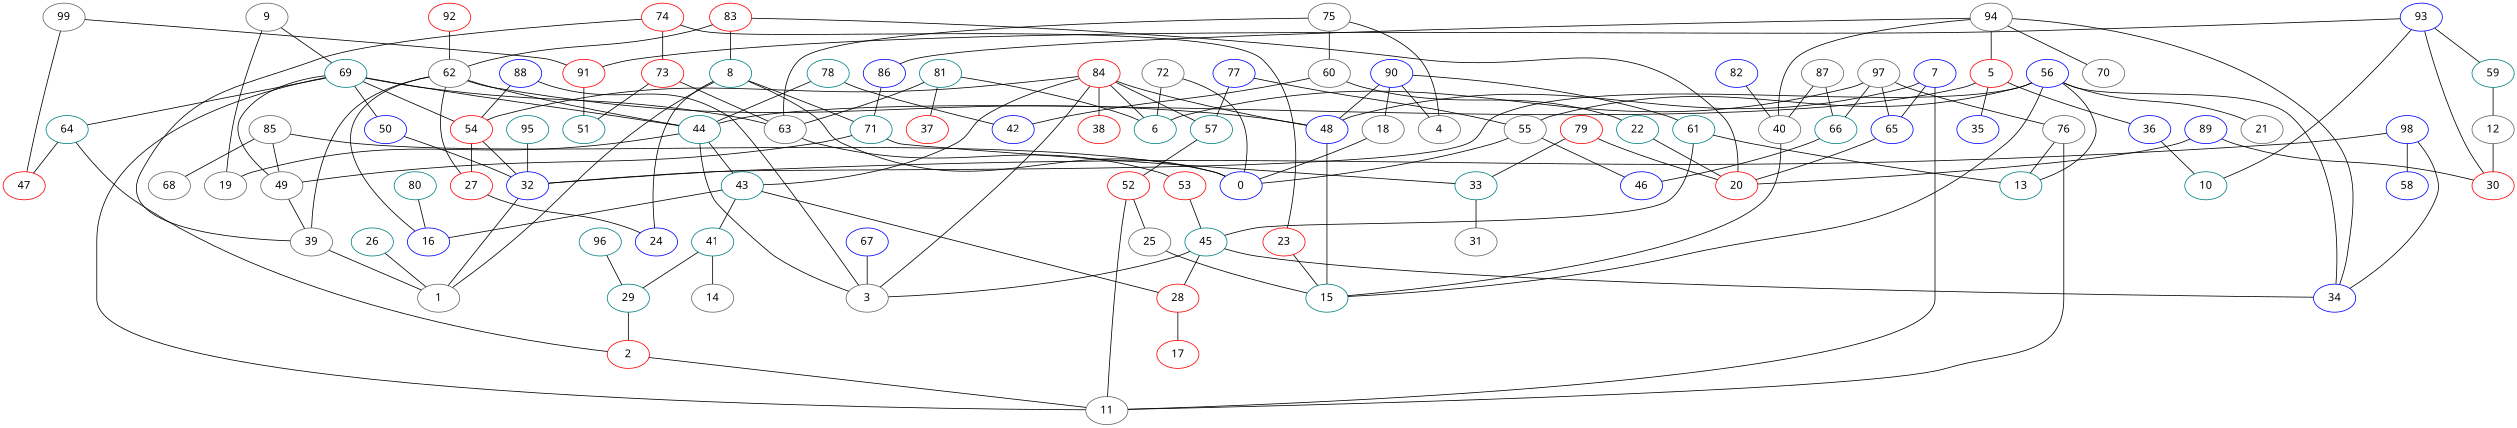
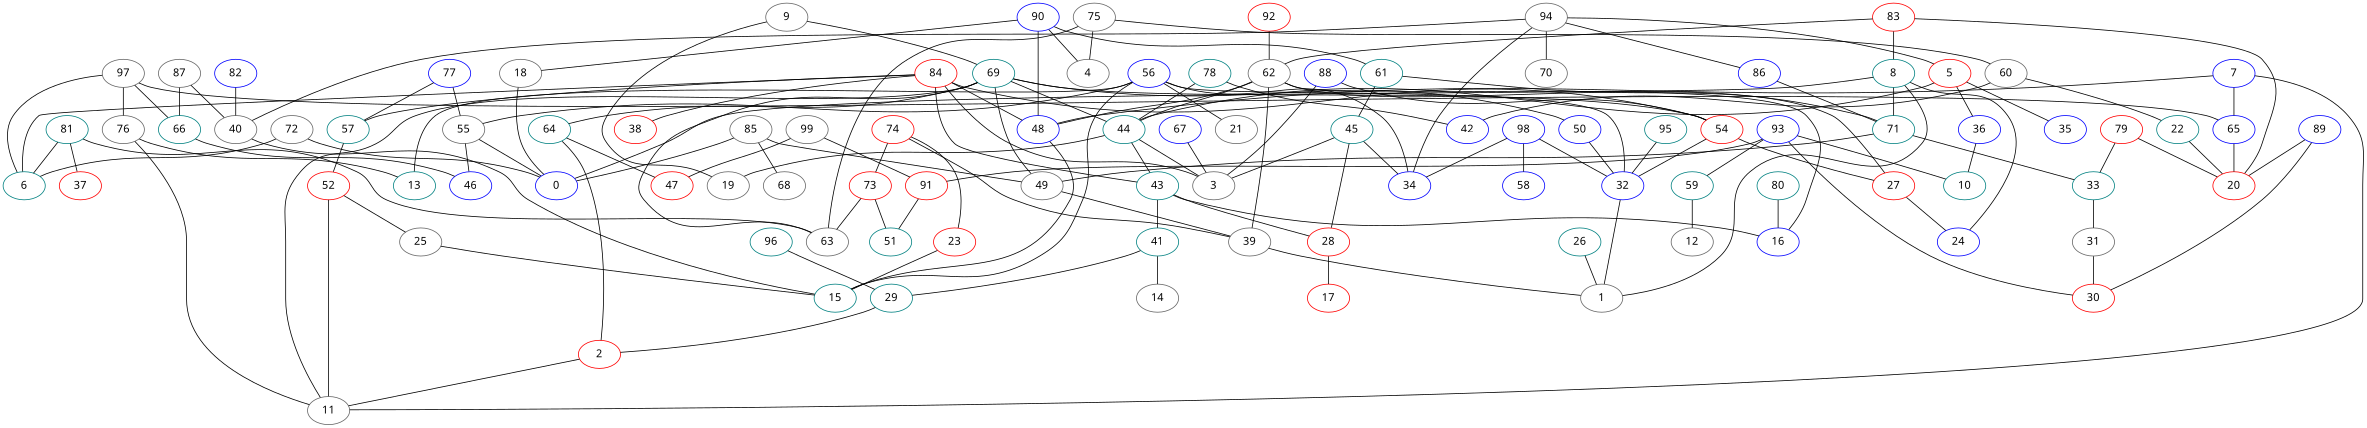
  digraph {
    fontname="Noto Sans"
    node [color=gray40 fontname="Noto Sans"]
    edge [color=black dir=none fontname="Noto Sans"]
    82 [color=blue]
    40
    15 [color=teal]
    9
    19
    69 [color=teal]
    60
    42 [color=blue]
    22 [color=teal]
    80 [color=teal]
    16 [color=blue]
    87
    66 [color=teal]
    73 [color=red]
    63
    51 [color=teal]
-   53 [color=red]
    75
    4
    20 [color=red]
    85
    68
    0 [color=blue]
    49
    91 [color=red]
    74 [color=red]
    39
    23 [color=red]
    1
    12
    2 [color=red]
    11
    78 [color=teal]
    44 [color=teal]
    43 [color=teal]
    3
    92 [color=red]
    62
    48 [color=blue]
    27 [color=red]
    99
    47 [color=red]
    25
    94
    70
    5 [color=red]
    34 [color=blue]
    86 [color=blue]
    36 [color=blue]
    35 [color=blue]
    72
    6 [color=teal]
    26 [color=teal]
    10 [color=teal]
    45 [color=teal]
    52 [color=red]
    97
    76
    65 [color=blue]
    13 [color=teal]
    14
    83 [color=red]
    8 [color=teal]
    71 [color=teal]
    24 [color=blue]
    31
    30 [color=red]
    57 [color=teal]
    28 [color=red]
    17 [color=red]
    90 [color=blue]
    61 [color=teal]
    18
    41 [color=teal]
    29 [color=teal]
    89 [color=blue]
    98 [color=blue]
    58 [color=blue]
    32 [color=blue]
    95 [color=teal]
    64 [color=teal]
    54 [color=red]
    50 [color=blue]
    81 [color=teal]
    37 [color=red]
    55
    46 [color=blue]
    33 [color=teal]
    88 [color=blue]
    96 [color=teal]
    77 [color=blue]
    79 [color=red]
    56 [color=blue]
    21
    93 [color=blue]
    59 [color=teal]
    84 [color=red]
    38 [color=red]
    7 [color=blue]
    67 [color=blue]
    subgraph sub_1 {
      82
      40
      15
      9
      19
      69
      60
      42
      22
      80
      16
      87
      66
      73
      63
      51
-     53
      75
      4
      20
      85
      68
      0
      49
      91
      74
      39
      23
      1
      12
      2
      11
      78
      44
      43
      3
      92
      62
      48
      27
      99
      47
      25
      94
      70
      5
      34
      86
      36
      35
      72
      6
      26
      10
      45
      52
      97
      76
      65
      13
      14
      83
      8
      71
      24
      31
      30
      57
      28
      17
      90
      61
      18
      41
      29
      89
      98
      58
      32
      95
      64
      54
      50
      81
      37
      55
      46
      33
      88
      96
      77
      79
      56
      21
      93
      59
      84
      38
      7
      67
    }
    82 -> 40
    40 -> 15
    9 -> 19
    9 -> 69
    69 -> 63
    69 -> 49
    69 -> 11
    69 -> 44
    69 -> 64
    69 -> 54
    69 -> 50
    60 -> 42
    60 -> 22
    22 -> 20
    80 -> 16
    87 -> 40
    87 -> 66
    66 -> 46
    73 -> 63
    73 -> 51
-   63 -> 53
-   53 -> 45
    75 -> 60
    75 -> 63
    75 -> 4
    85 -> 68
    85 -> 0
    85 -> 49
    49 -> 39
    91 -> 51
    74 -> 73
    74 -> 39
    74 -> 23
    39 -> 1
    23 -> 15
    2 -> 11
    78 -> 42
    78 -> 44
    44 -> 19
    44 -> 43
    44 -> 3
    43 -> 16
    43 -> 28
    43 -> 41
    92 -> 62
    62 -> 16
    62 -> 39
    62 -> 44
    62 -> 48
    62 -> 27
    48 -> 15
    27 -> 24
    99 -> 91
    99 -> 47
    25 -> 15
    94 -> 40
    94 -> 70
    94 -> 5
    94 -> 34
    94 -> 86
    5 -> 44
    5 -> 36
    5 -> 35
    86 -> 71
    36 -> 10
    72 -> 0
    72 -> 6
    26 -> 1
    45 -> 3
    45 -> 34
    45 -> 28
    52 -> 11
    52 -> 25
    97 -> 66
    97 -> 6
    97 -> 76
    97 -> 65
    76 -> 11
    76 -> 13
    65 -> 20
    83 -> 20
    83 -> 62
    83 -> 8
    8 -> 0
    8 -> 1
    8 -> 71
    8 -> 24
    71 -> 49
    71 -> 33
-   12 -> 30
+   31 -> 30
    57 -> 52
    28 -> 17
    90 -> 4
    90 -> 48
    90 -> 61
    90 -> 18
    61 -> 45
-   61 -> 13
+   61 -> 71
    18 -> 0
    41 -> 14
    41 -> 29
    29 -> 2
    89 -> 20
    89 -> 30
    98 -> 34
    98 -> 58
    98 -> 32
    32 -> 1
    95 -> 32
    64 -> 2
    64 -> 47
    54 -> 27
    54 -> 32
    50 -> 32
    81 -> 63
    81 -> 6
    81 -> 37
    55 -> 0
    55 -> 46
    33 -> 31
    88 -> 3
    88 -> 54
    96 -> 29
    77 -> 57
    77 -> 55
    79 -> 20
    79 -> 33
    56 -> 15
    56 -> 34
    56 -> 13
    56 -> 32
    56 -> 55
    56 -> 21
    93 -> 91
    93 -> 10
    93 -> 30
    93 -> 59
    59 -> 12
    84 -> 43
    84 -> 3
    84 -> 48
    84 -> 6
    84 -> 57
    84 -> 54
    84 -> 38
    7 -> 11
    7 -> 48
    7 -> 65
    67 -> 3
  }
